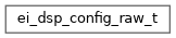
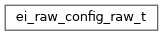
  digraph {
    rankdir=LR
-   n1 [color=grey40 fillcolor=white fontname=Helvetica fontsize=10 height=0.2 label=ei_dsp_config_raw_t shape=box style=filled width=0.4]
+   n1 [color=grey40 fillcolor=white fontname=Helvetica fontsize=10 height=0.2 label=ei_raw_config_raw_t shape=box style=filled width=0.4]
  }
